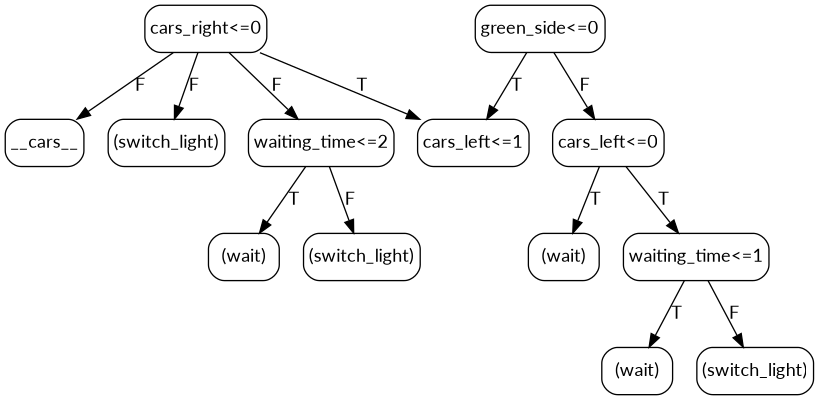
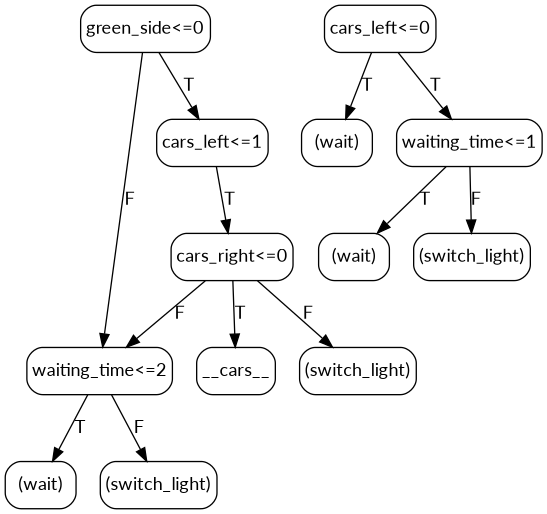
  digraph {
    fontname=Lato
    node [fontname=Lato margin="0.05,0.05" shape=box style=rounded]
    edge [fontname=Lato]
    n1 [label=__cars__]
    n2 [label="(switch_light)"]
    n3 [label="cars_right<=0"]
    n4 [label="waiting_time<=2"]
    n5 [label="(wait)"]
    n6 [label="(switch_light)"]
    n7 [label="cars_left<=1"]
    n8 [label="(wait)"]
    n9 [label="(wait)"]
    n10 [label="(switch_light)"]
    n11 [label="waiting_time<=1"]
    n12 [label="cars_left<=0"]
    n13 [label="green_side<=0"]
-   n3 -> n1 [label=F]
+   n3 -> n1 [label=T]
    n3 -> n2 [label=F]
    n3 -> n4 [label=F]
    n4 -> n5 [label=T]
    n4 -> n6 [label=F]
-   n3 -> n7 [label=T]
+   n7 -> n3 [label=T]
    n11 -> n9 [label=T]
    n11 -> n10 [label=F]
    n12 -> n8 [label=T]
    n12 -> n11 [label=T]
    n13 -> n7 [label=T]
-   n13 -> n12 [label=F]
+   n13 -> n4 [label=F]
  }
